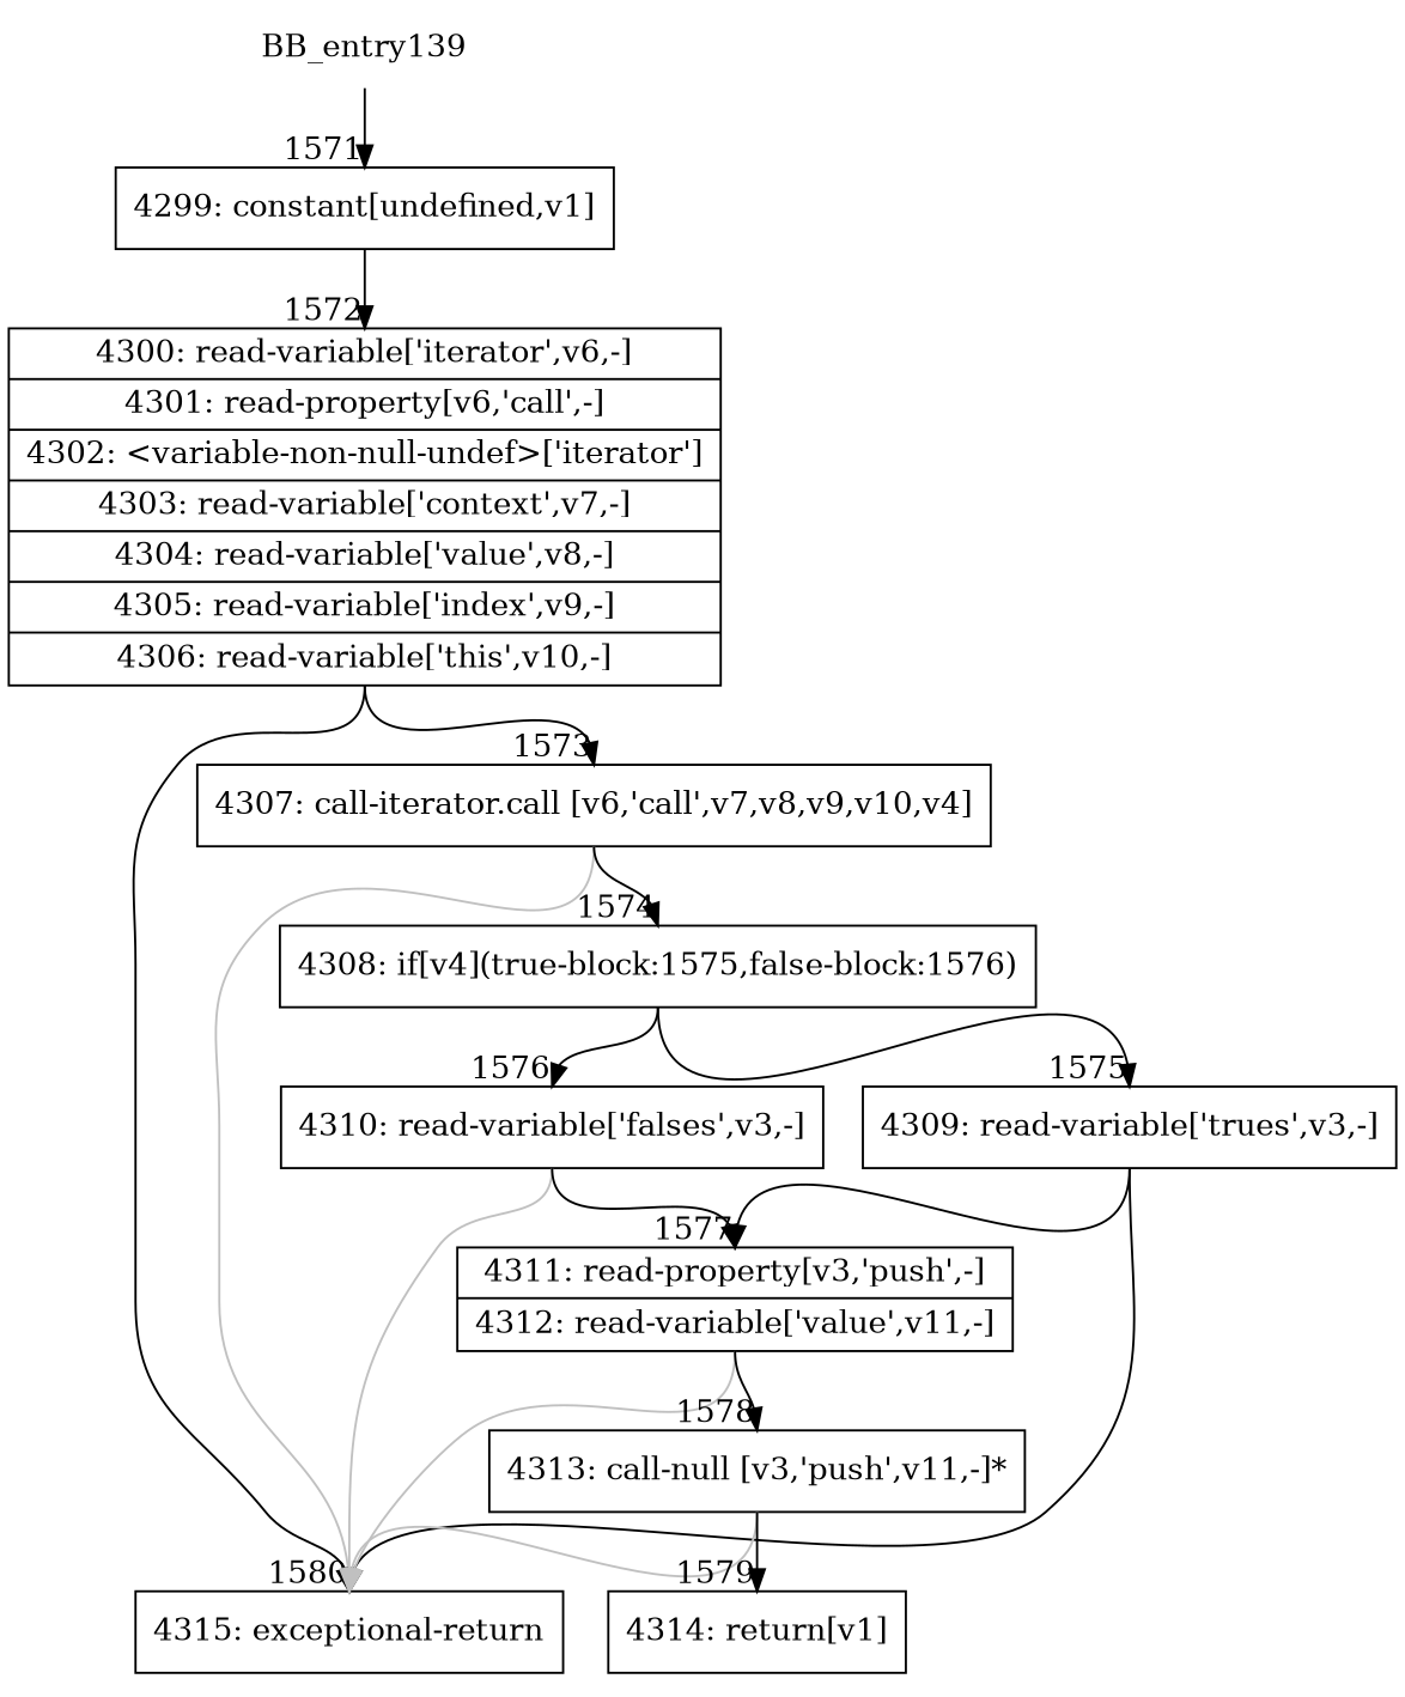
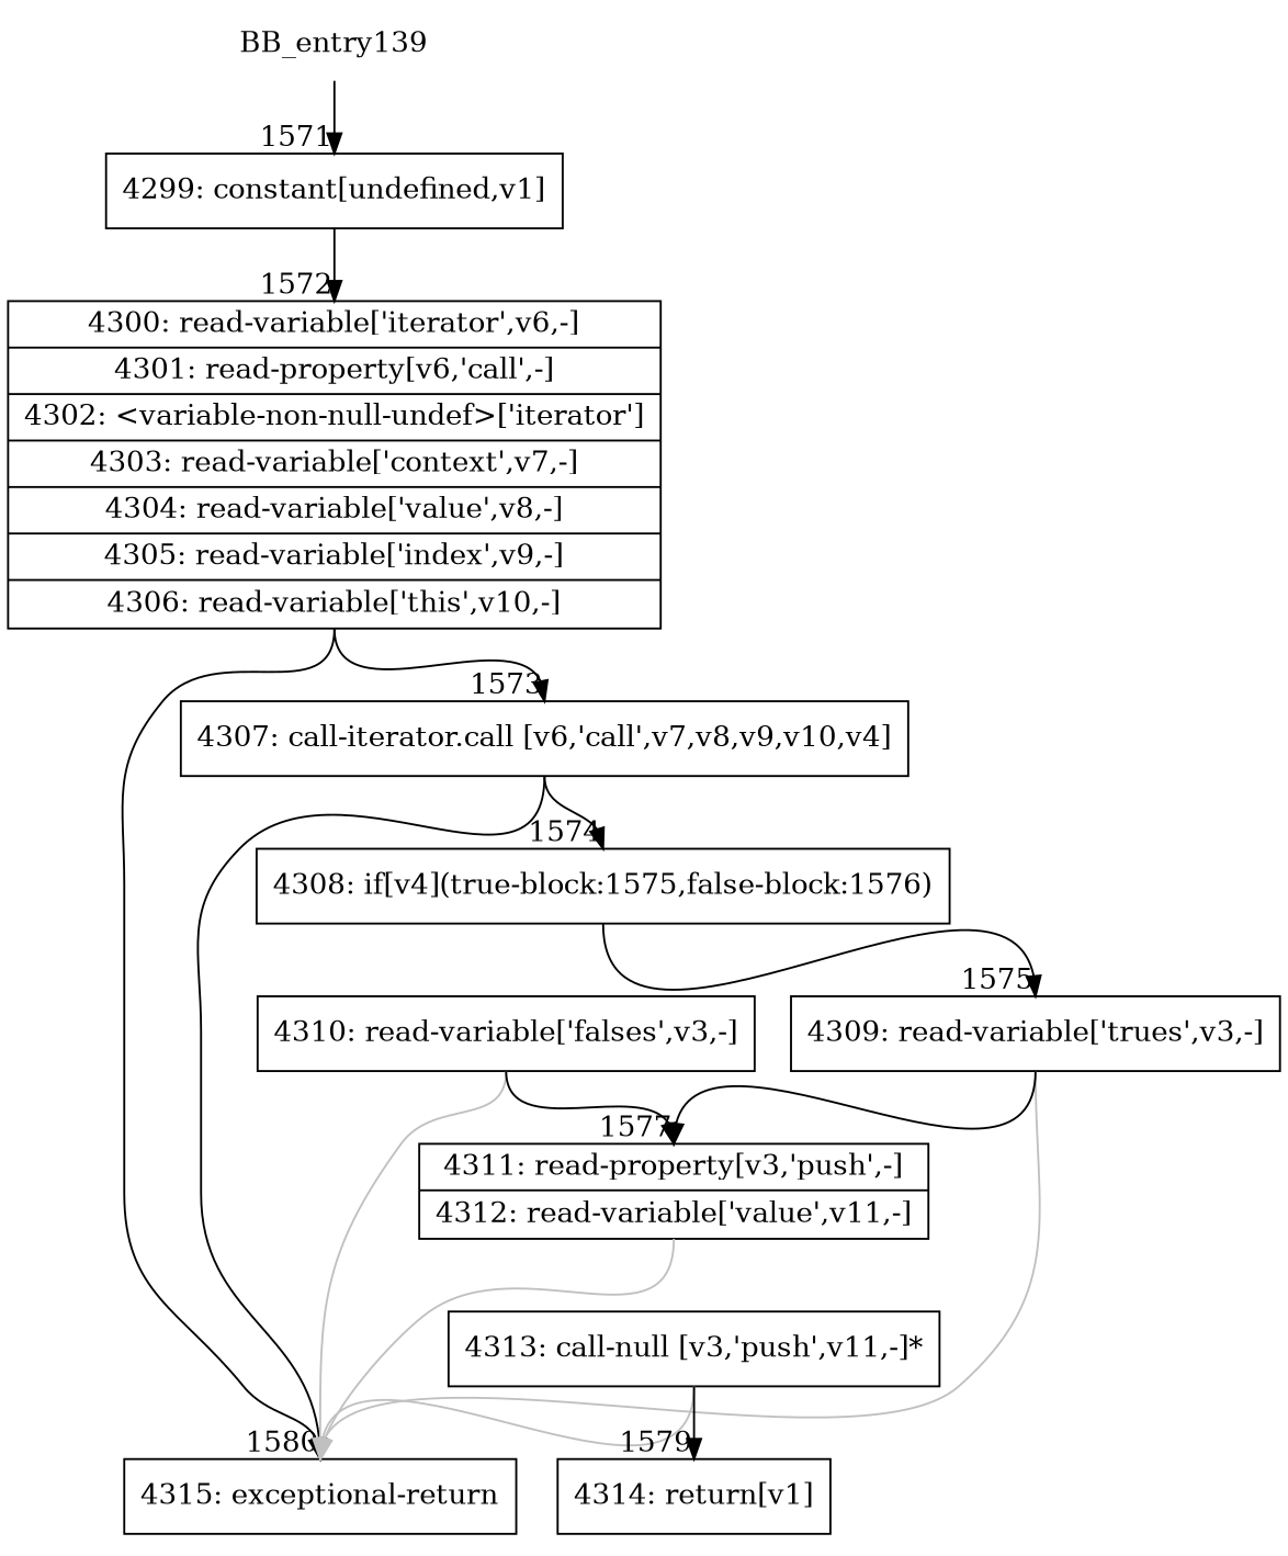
  digraph {
    rankdir=TD
    node [shape=record]
    edge [headport=n tailport=s]
    BB_entry139 [shape=none]
    n2 [label="{4299: constant[undefined,v1]}"]
    n3 [label="{4300: read-variable['iterator',v6,-]|4301: read-property[v6,'call',-]|4302: \<variable-non-null-undef\>['iterator']|4303: read-variable['context',v7,-]|4304: read-variable['value',v8,-]|4305: read-variable['index',v9,-]|4306: read-variable['this',v10,-]}"]
    n4 [label="{4307: call-iterator.call [v6,'call',v7,v8,v9,v10,v4]}"]
    n5 [label="{4315: exceptional-return}"]
    n6 [label="{4308: if[v4](true-block:1575,false-block:1576)}"]
    n7 [label="{4309: read-variable['trues',v3,-]}"]
    n8 [label="{4310: read-variable['falses',v3,-]}"]
    n9 [label="{4311: read-property[v3,'push',-]|4312: read-variable['value',v11,-]}"]
    n10 [label="{4313: call-null [v3,'push',v11,-]*}"]
    n11 [label="{4314: return[v1]}"]
    BB_entry139 -> n2 [headlabel="    1571"]
    n2 -> n3 [headlabel="      1572"]
    n3 -> n4 [headlabel="      1573"]
    n3 -> n5 [color=black headlabel="      1580"]
-   n4 -> n5 [color=gray]
+   n4 -> n5 [color=black]
    n4 -> n6 [headlabel="      1574"]
    n6 -> n7 [headlabel="      1575"]
-   n6 -> n8 [headlabel="      1576"]
-   n7 -> n5 [color=black]
+   n7 -> n5 [color=gray]
    n7 -> n9 [headlabel="      1577"]
    n8 -> n5 [color=gray]
    n8 -> n9
    n9 -> n5 [color=gray]
-   n9 -> n10 [headlabel="      1578"]
    n10 -> n5 [color=gray]
    n10 -> n11 [headlabel="      1579"]
  }
